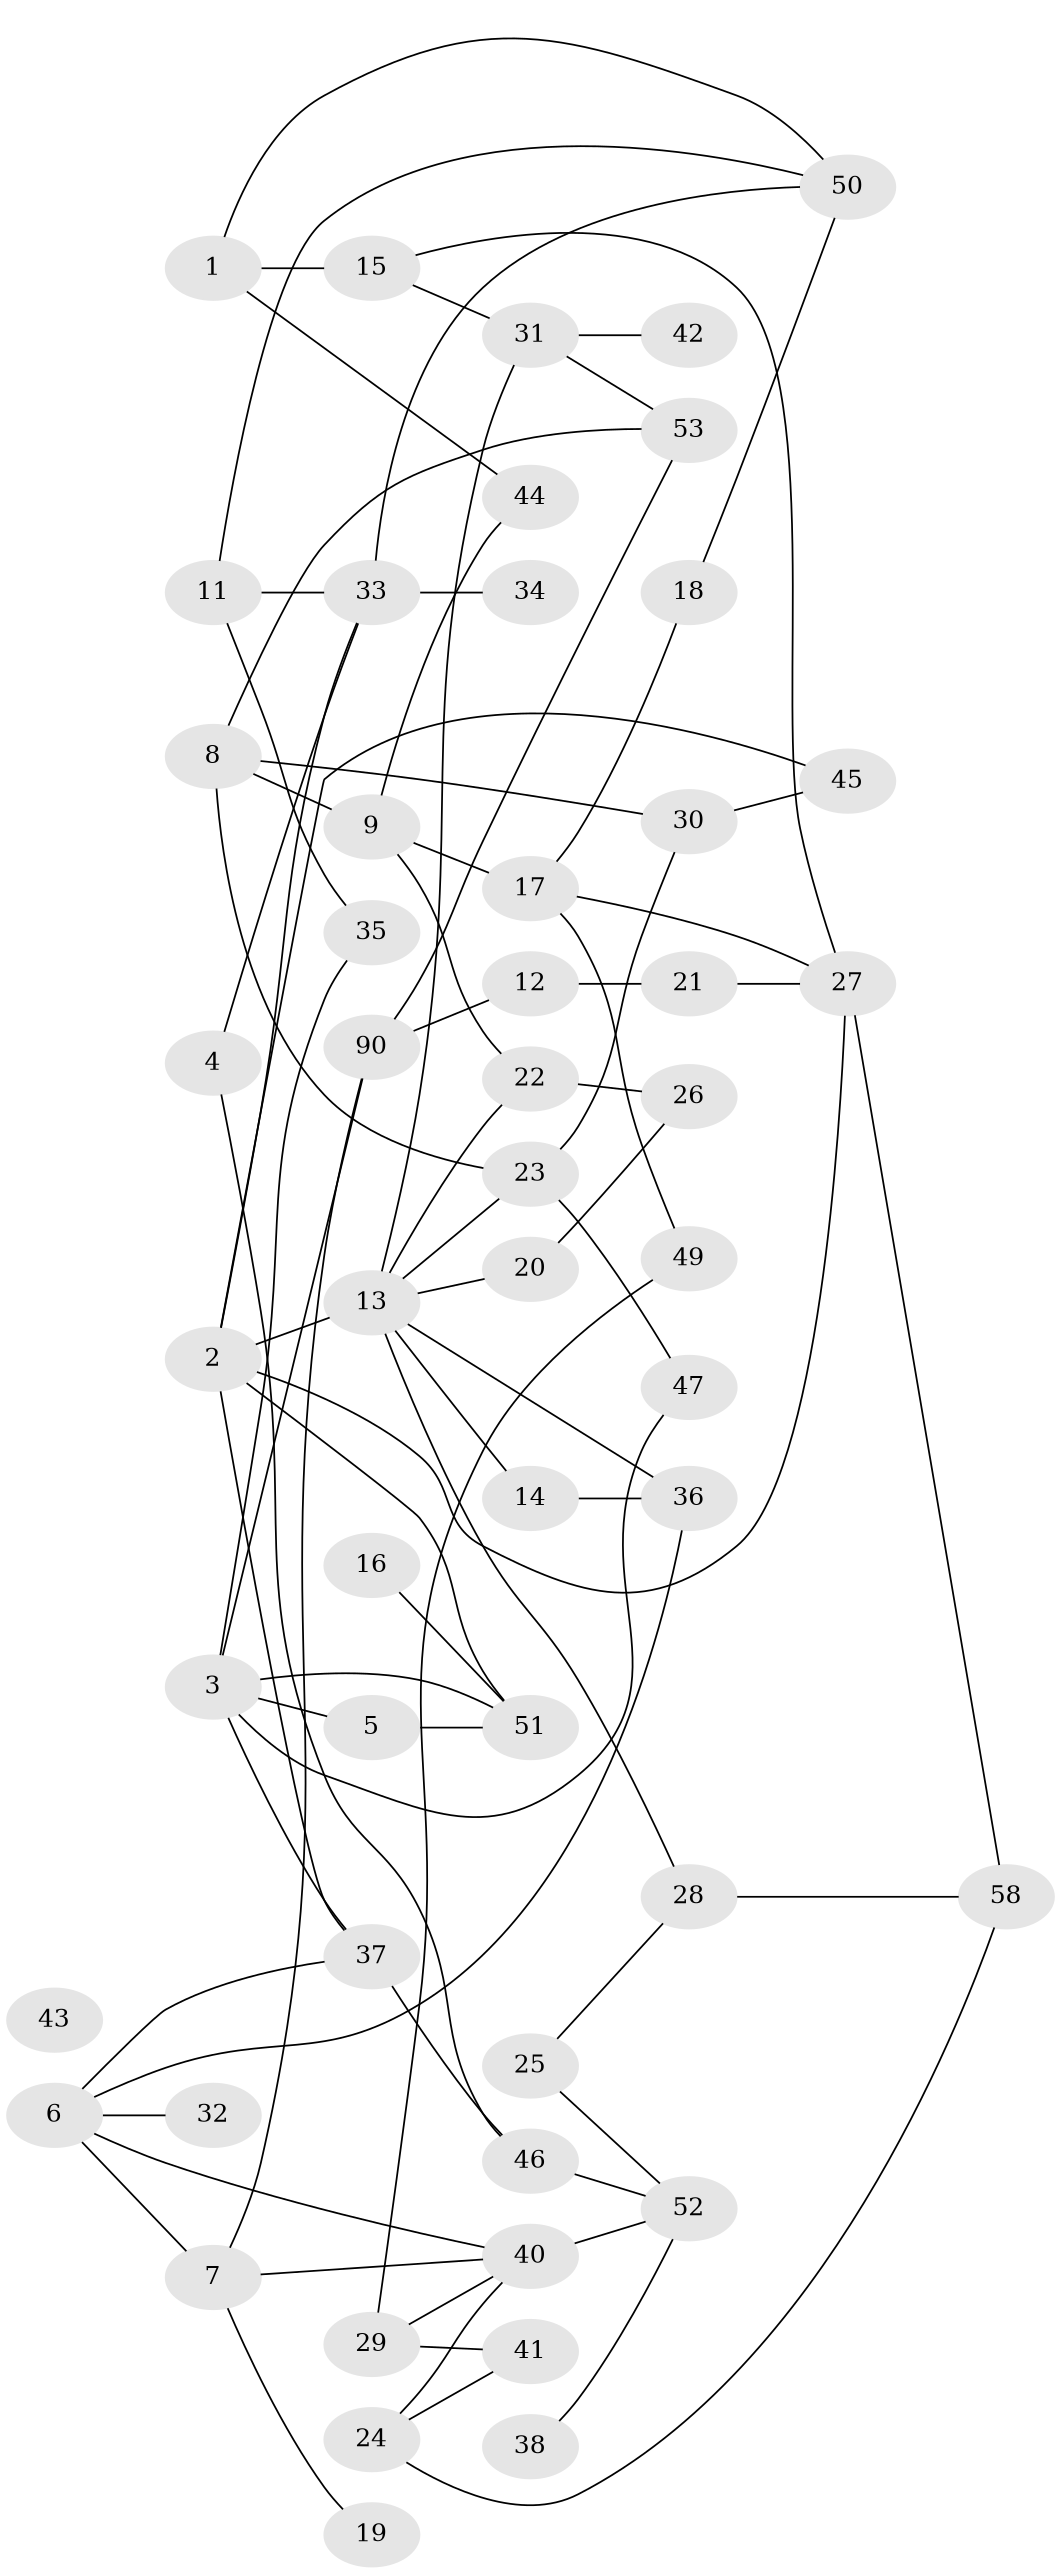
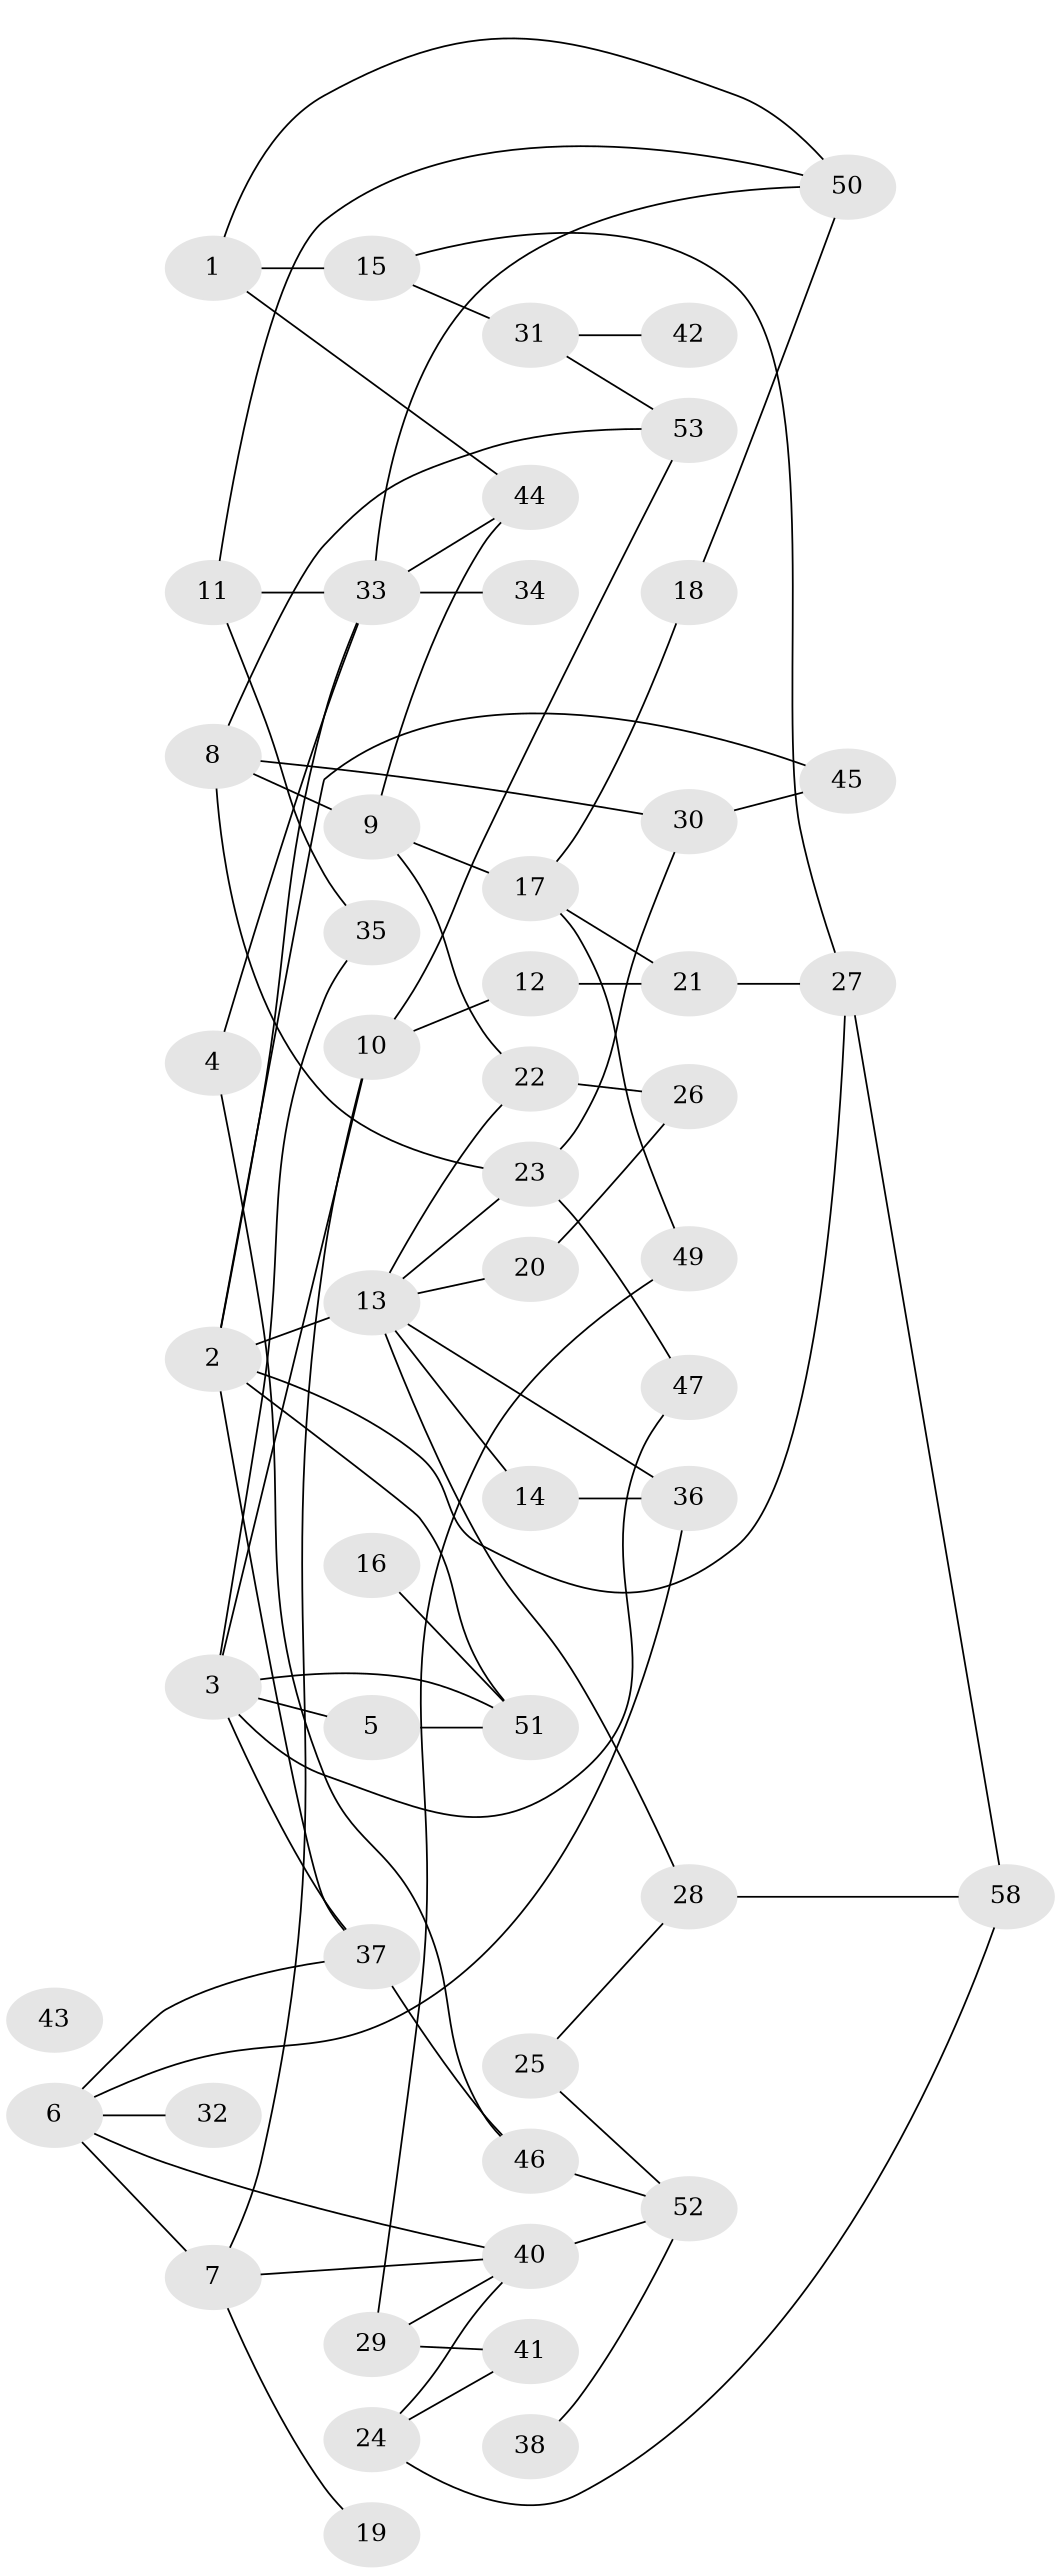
  graph {
    rankdir=LR
    node [color=gray90 style=filled]
    1
    15
    44
    50
    27
    31
    2
    13
    33
    37
    45
    51
    36
    23
    22
    14
    20
    28
    n19 [label=58]
    34
    46
    3
    5
-   10 [label=90]
+   10
    35
    47
    53
    12
    4
    52
    6
    7
    32
    40
    19
    8
    9
    30
    17
    18
    49
    26
    21
    11
    42
    16
    24
    41
    25
    29
    38
    43
    1 -- 15
    1 -- 44
    1 -- 50
    15 -- 27
    15 -- 31
    27 -- n19
    31 -- 53
    31 -- 42
    2 -- 27
    2 -- 13
    2 -- 33
    2 -- 37
    2 -- 45
    2 -- 51
-   13 -- 31
    13 -- 36
    13 -- 23
    13 -- 22
    13 -- 14
    13 -- 20
    13 -- 28
+   33 -- 44
    33 -- 50
    33 -- 34
    37 -- 46
    23 -- 47
    23 -- 30
    22 -- 26
    14 -- 36
    20 -- 26
    28 -- n19
    46 -- 52
    3 -- 37
    3 -- 51
    3 -- 5
    3 -- 10
    3 -- 35
    3 -- 47
    5 -- 51
    10 -- 53
    10 -- 12
    12 -- 21
    4 -- 33
    4 -- 46
    6 -- 37
    6 -- 36
    6 -- 7
    6 -- 32
    6 -- 40
    7 -- 10
    7 -- 40
    7 -- 19
    40 -- 52
    8 -- 23
    8 -- 53
    8 -- 9
    8 -- 30
    9 -- 44
    9 -- 22
    9 -- 17
    30 -- 45
-   17 -- 27
+   17 -- 21
    17 -- 18
    17 -- 49
    18 -- 50
    21 -- 27
    11 -- 50
    11 -- 33
    11 -- 35
    16 -- 51
    24 -- n19
    24 -- 40
    24 -- 41
    25 -- 28
    25 -- 52
    29 -- 40
    29 -- 49
    29 -- 41
    38 -- 52
  }
